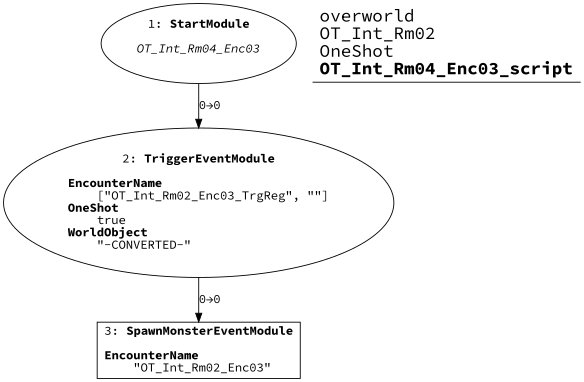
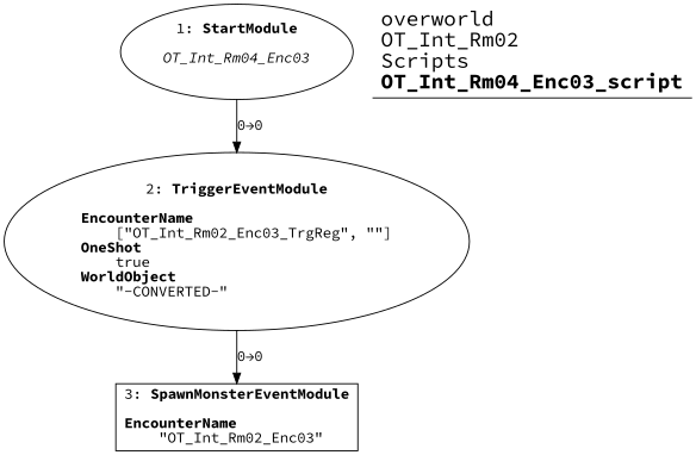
  digraph {
    fontname="Source Code Pro"
    splines=spline
    node [fontname="Source Code Pro" shape=oval]
    edge [fontname="Source Code Pro"]
    n1 [label=<1: <b>StartModule</b><br/><br/><i>OT_Int_Rm04_Enc03<br align="left"/></i><br align="left"/>>]
    n2 [label=<2: <b>TriggerEventModule</b><br/><br/><b>EncounterName</b><br align="left"/>    [&quot;OT_Int_Rm02_Enc03_TrgReg&quot;, &quot;&quot;]<br align="left"/><b>OneShot</b><br align="left"/>    true<br align="left"/><b>WorldObject</b><br align="left"/>    &quot;-CONVERTED-&quot;<br align="left"/>>]
    n3 [label=<3: <b>SpawnMonsterEventModule</b><br/><br/><b>EncounterName</b><br align="left"/>    &quot;OT_Int_Rm02_Enc03&quot;<br align="left"/>> shape=box]
-   n4 [label=<<font point-size="20">overworld<br align="left"/>OT_Int_Rm02<br align="left"/>OneShot<br align="left"/><b>OT_Int_Rm04_Enc03_script</b><br align="left"/></font>> shape=underline]
+   n4 [label=<<font point-size="20">overworld<br align="left"/>OT_Int_Rm02<br align="left"/>Scripts<br align="left"/><b>OT_Int_Rm04_Enc03_script</b><br align="left"/></font>> shape=underline]
    n1 -> n2 [label="0→0"]
    n2 -> n3 [label="0→0"]
  }
